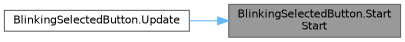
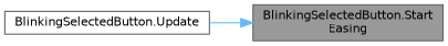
  digraph {
    rankdir=RL
    node [fontname=Helvetica fontsize=10 shape=box style=filled]
-   n1 [color=gray40 fillcolor=grey60 fontcolor=black height=0.2 label="BlinkingSelectedButton.Start\lStart" width=0.4]
+   n1 [color=gray40 fillcolor=grey60 fontcolor=black height=0.2 label="BlinkingSelectedButton.Start\lEasing" width=0.4]
    n2 [color=grey40 fillcolor=white height=0.2 label="BlinkingSelectedButton.Update" width=0.4]
    n1 -> n2 [color=steelblue1 dir=back fontname=Helvetica fontsize=10 labelfontname=Helvetica labelfontsize=10 style=solid]
  }
